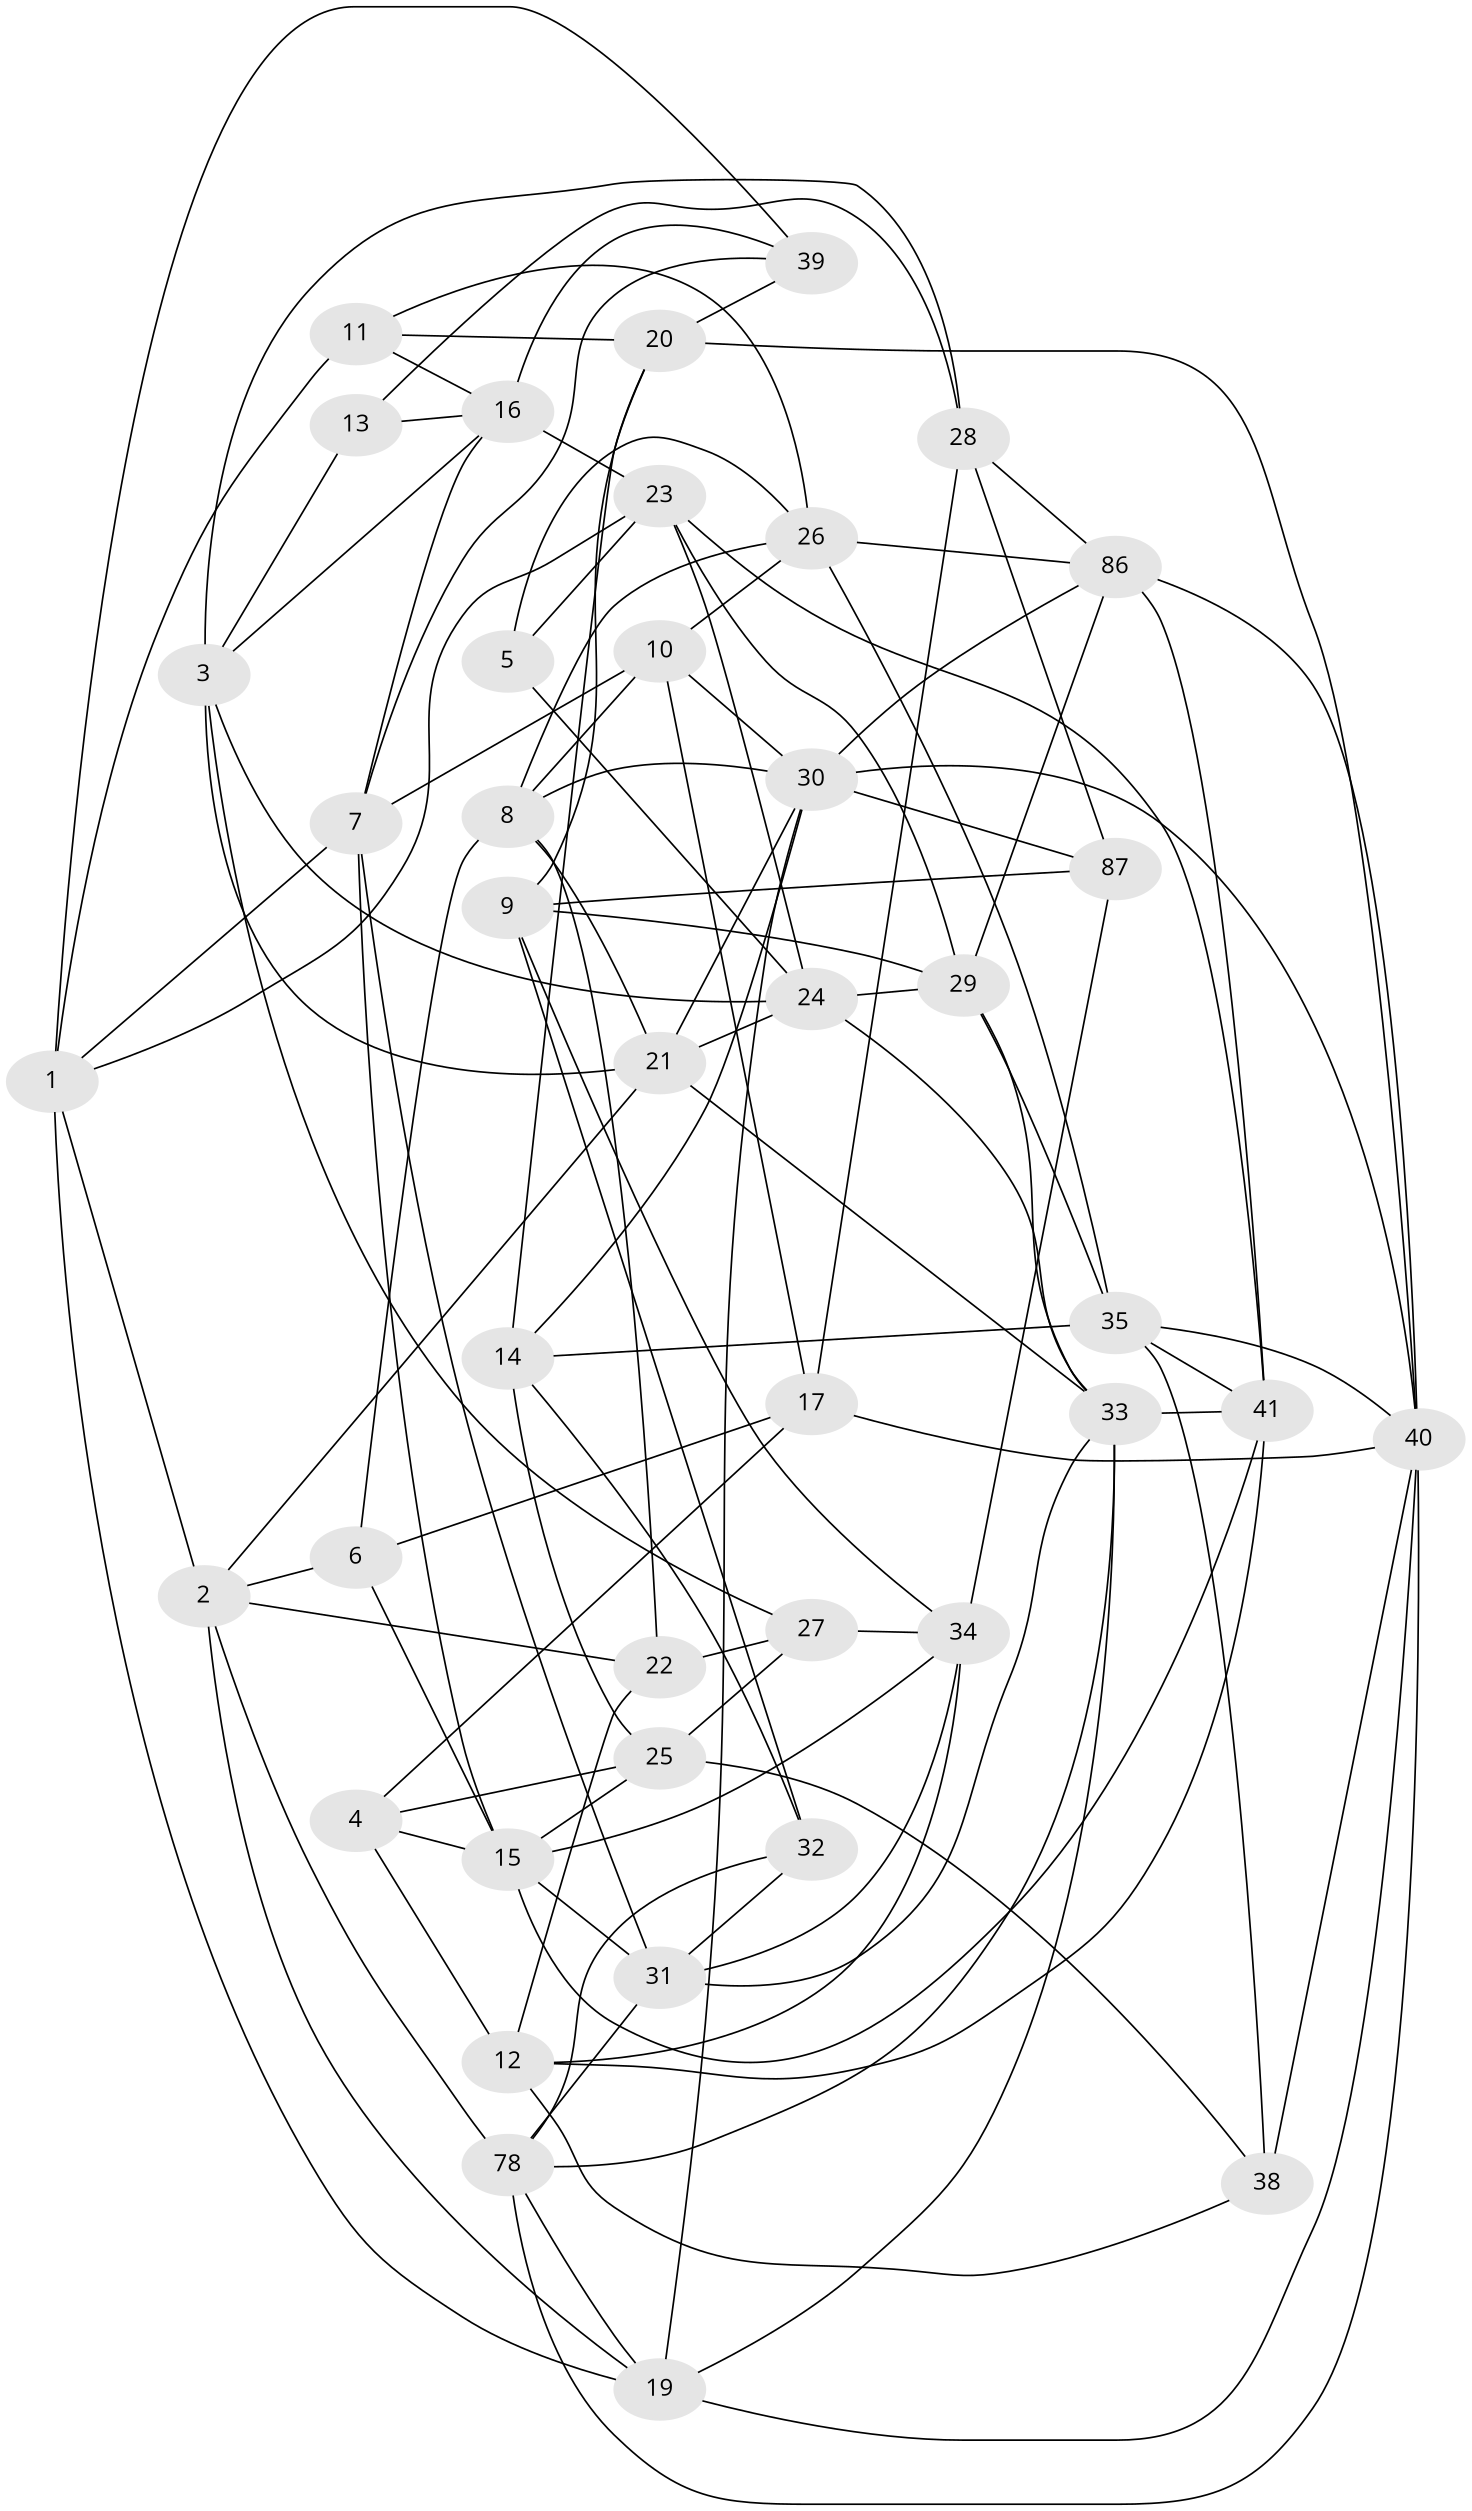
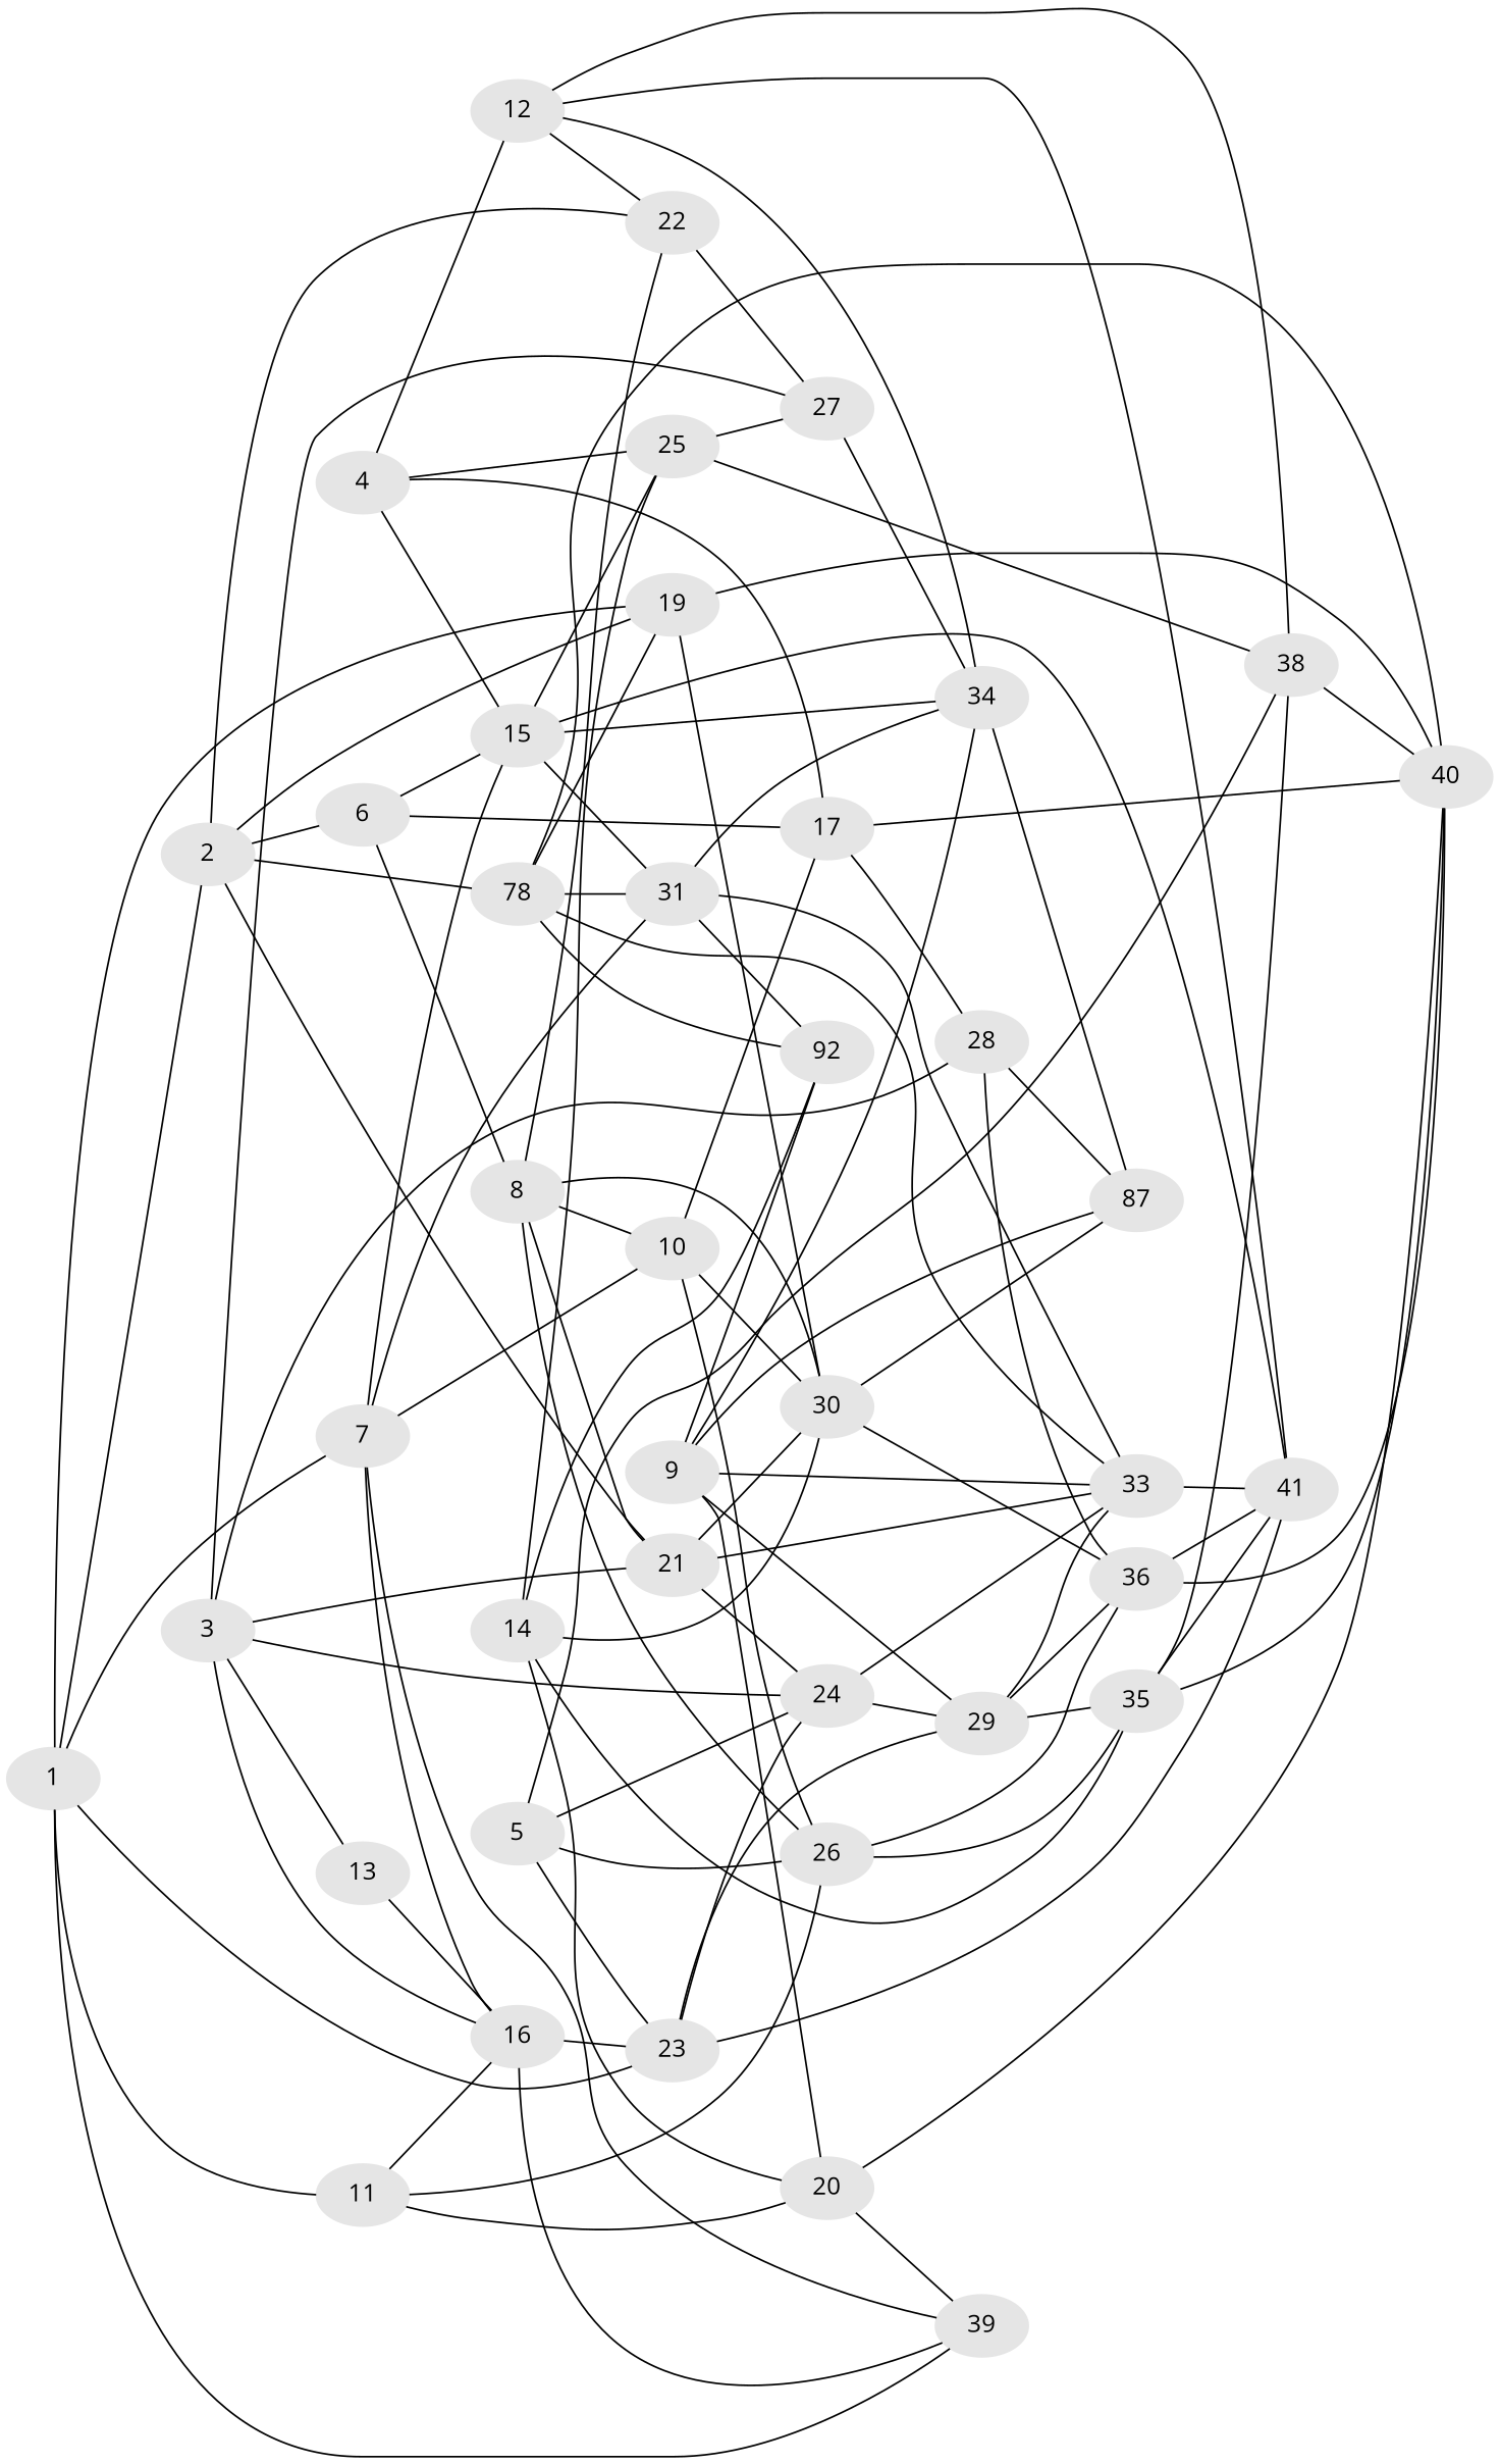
  graph {
    fontname="Open Sans"
    rankdir=LR
    node [color=gray90 fontname="Open Sans" style=filled]
    edge [fontname="Open Sans" weight=1.0]
    1
    2
    7
    11
    23
    39
    19
    6
    n9 [label=78]
    21
    22
    16
    15
    10
    31
    26
    20
    24
    29
    41
    33
    17
    8
-   32
+   32 [label=92]
    40
    30
    27
    3
    13
    28
    34
    n32 [label=87]
-   36 [label=86]
+   36
    4
    12
    25
    38
    5
    35
    9
    14
    1 -- 2
    1 -- 7
    1 -- 11
    1 -- 23
    1 -- 39
    1 -- 19
    2 -- 19
    2 -- 6
    2 -- n9
    2 -- 21
    2 -- 22
    7 -- 39
    7 -- 16
    7 -- 15
    7 -- 10
    7 -- 31
    11 -- 16
    11 -- 26
    11 -- 20
    23 -- 24
    23 -- 29
    23 -- 41
-   19 -- 33
+   9 -- 33
    19 -- 40
    19 -- 30 [weight=2.0]
    6 -- 15
    6 -- 17
    6 -- 8
    n9 -- 19
    n9 -- 31
    n9 -- 33
    n9 -- 32
    n9 -- 40
    21 -- 24
    21 -- 33
    21 -- 30
    22 -- 27
    16 -- 23
    16 -- 39
    15 -- 31
    15 -- 41
    15 -- 34
    15 -- 25
    10 -- 26
    10 -- 17
    10 -- 30 [weight=2.0]
    31 -- 33
    31 -- 32
    31 -- 34
    26 -- 36
    26 -- 35
    20 -- 39 [weight=2.0]
    20 -- 40
    24 -- 29
    24 -- 33
    29 -- 33
    29 -- 36
    29 -- 35
    33 -- 41
    17 -- 40
    17 -- 28 [weight=2.0]
    8 -- 21
    8 -- 22
    8 -- 10
    8 -- 26
    8 -- 30
-   30 -- 40
    30 -- n32
    30 -- 36
    27 -- 34 [weight=3.0]
    3 -- 21
    3 -- 16
    3 -- 24
    3 -- 27
    3 -- 13
    3 -- 28
    13 -- 16
-   13 -- 28
    28 -- n32
    28 -- 36
    34 -- n32
    36 -- 41
    36 -- 40
    4 -- 15
    4 -- 17
    4 -- 12
    4 -- 25
    12 -- 22
    12 -- 41
    12 -- 34
    12 -- 38 [weight=2.0]
    25 -- 27
    25 -- 38
    38 -- 40
    5 -- 23
    5 -- 26
    5 -- 24
+   5 -- 38
    35 -- 41
    35 -- 40
    35 -- 38
    9 -- 20
    9 -- 29
    9 -- 32
    9 -- 34
    9 -- n32
    14 -- 20
    14 -- 32
    14 -- 30
    14 -- 25 [weight=2.0]
    14 -- 35
  }
